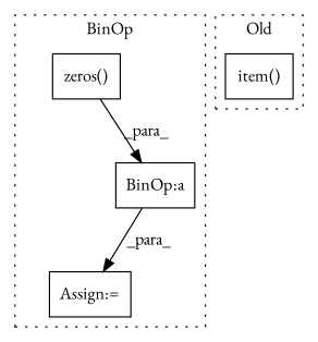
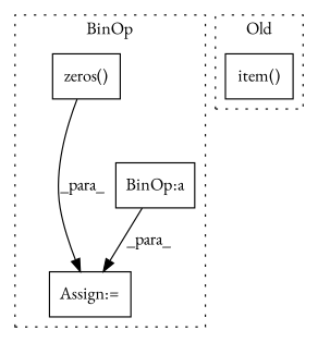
  digraph {
    fontname="EB Garamond"
    node [a=75 fontname="EB Garamond" l=3 shape=box]
    edge [fontname="EB Garamond"]
    n1 [l="12,1" label="zeros()" s="723,742"]
    n2 [a=68 label="Assign:=" s=757]
    n3 [a=82 label="BinOp:a" s=694]
    n4 [l=48 label="item()" s=599]
    subgraph cluster_1 {
      label=BinOp
      style=dotted
      n1
      n2
      n3
    }
    subgraph cluster_2 {
      label=Old
      style=dotted
      n4
    }
-   n1 -> n3 [label=_para_]
+   n1 -> n2 [label=_para_]
    n3 -> n2 [label=_para_]
  }
